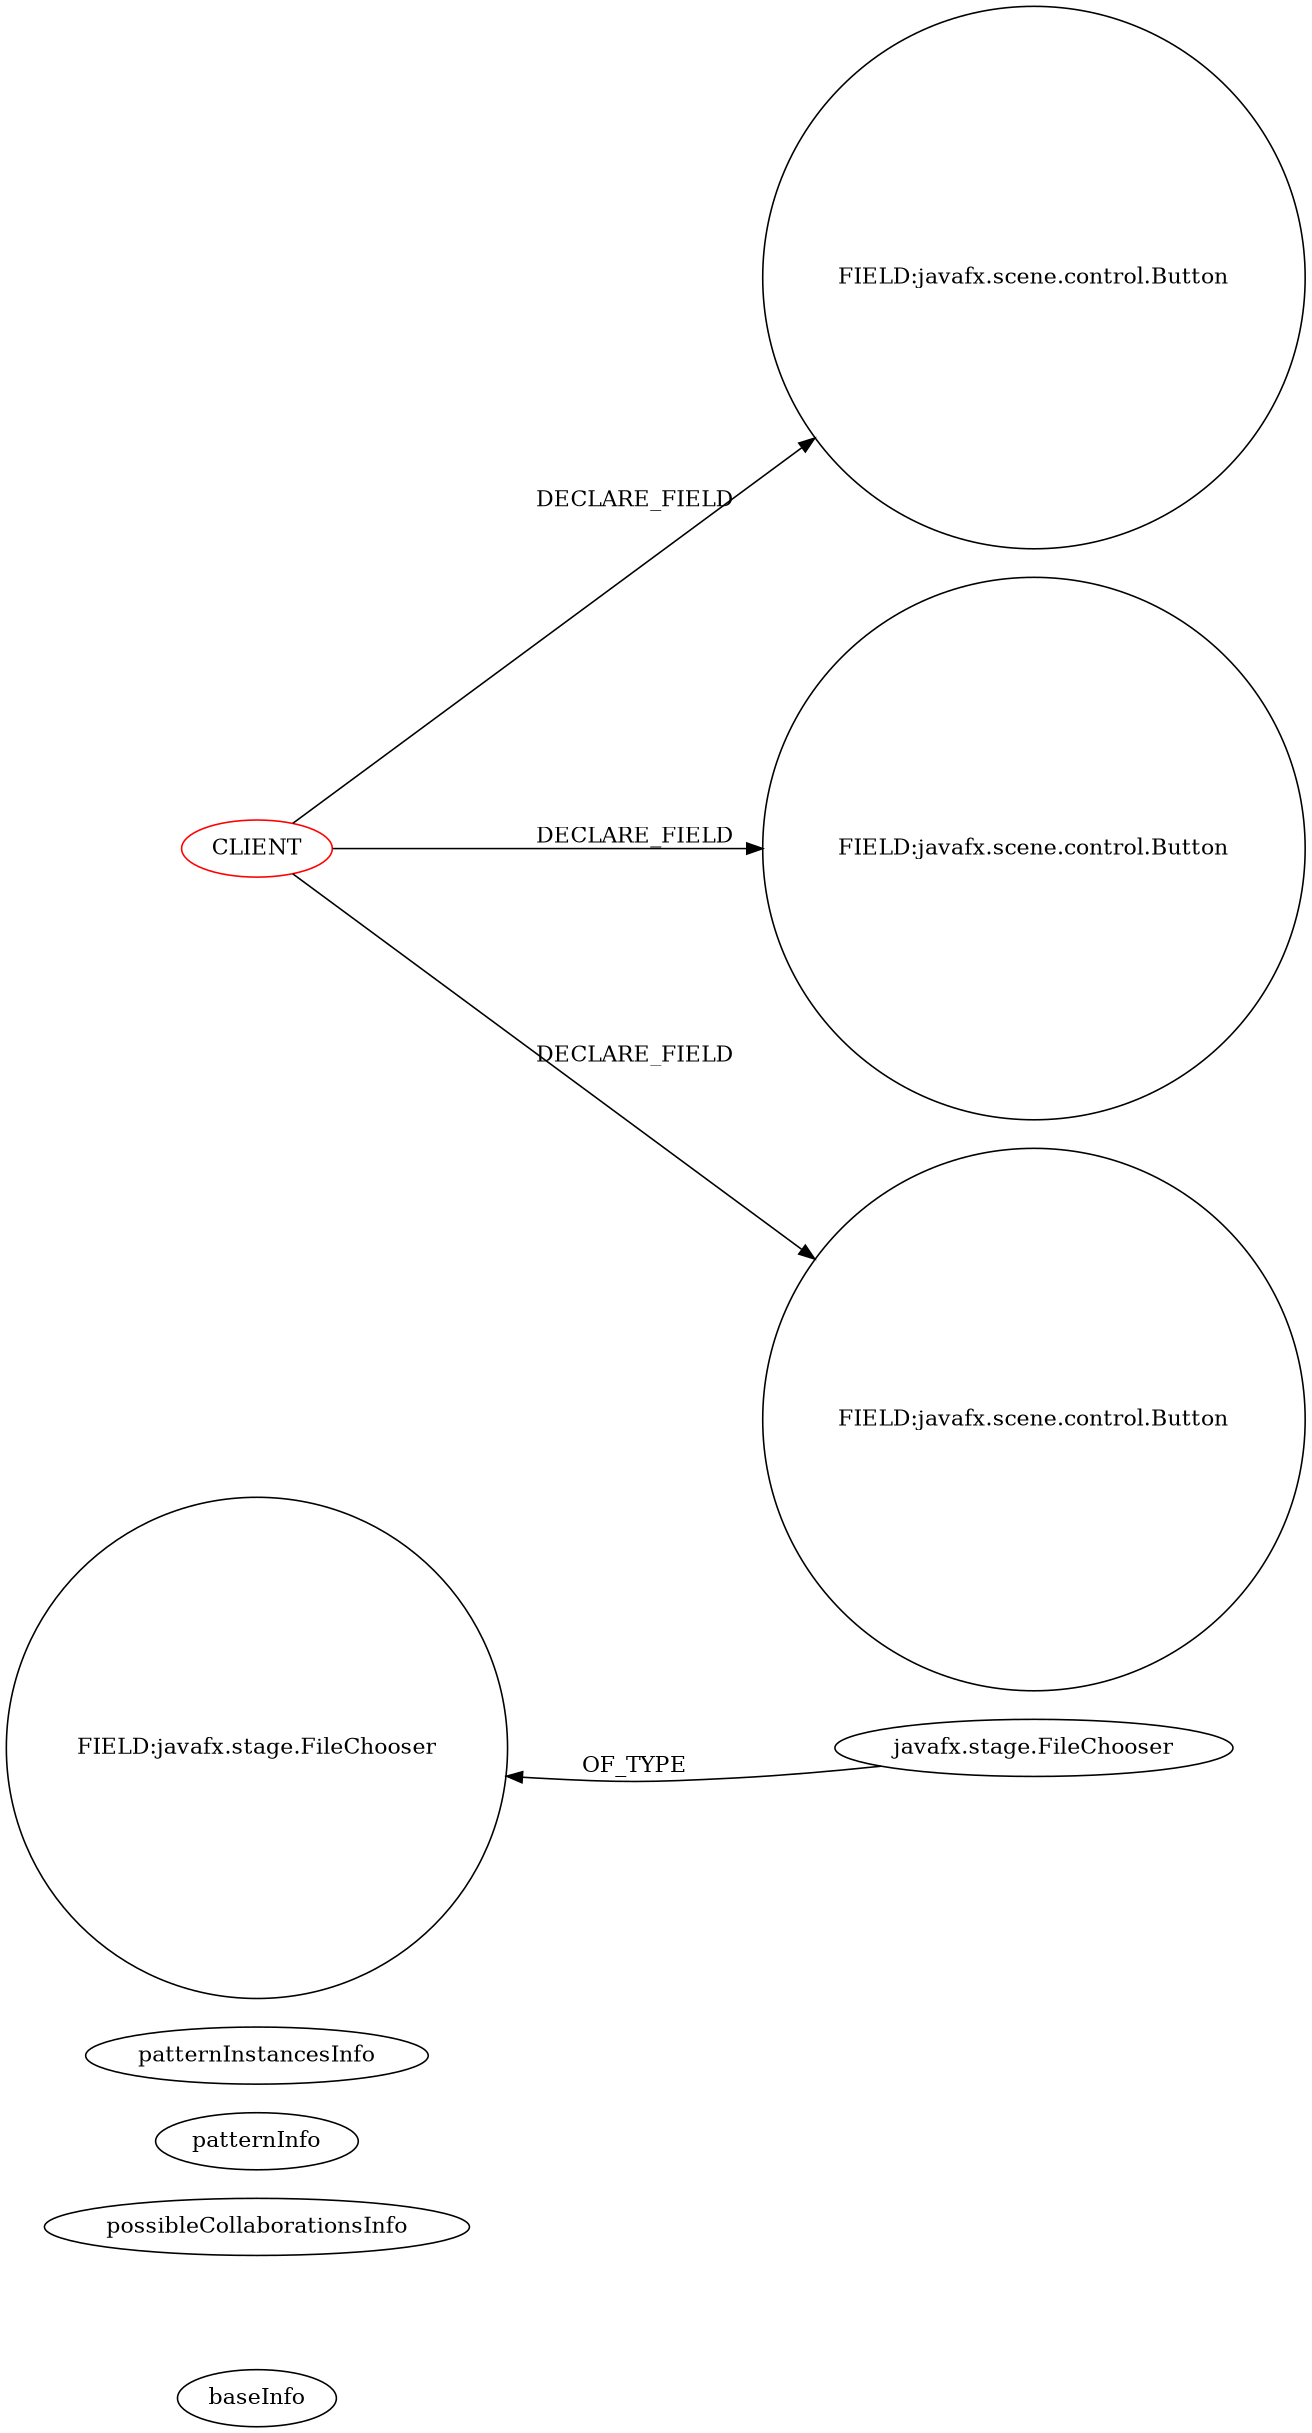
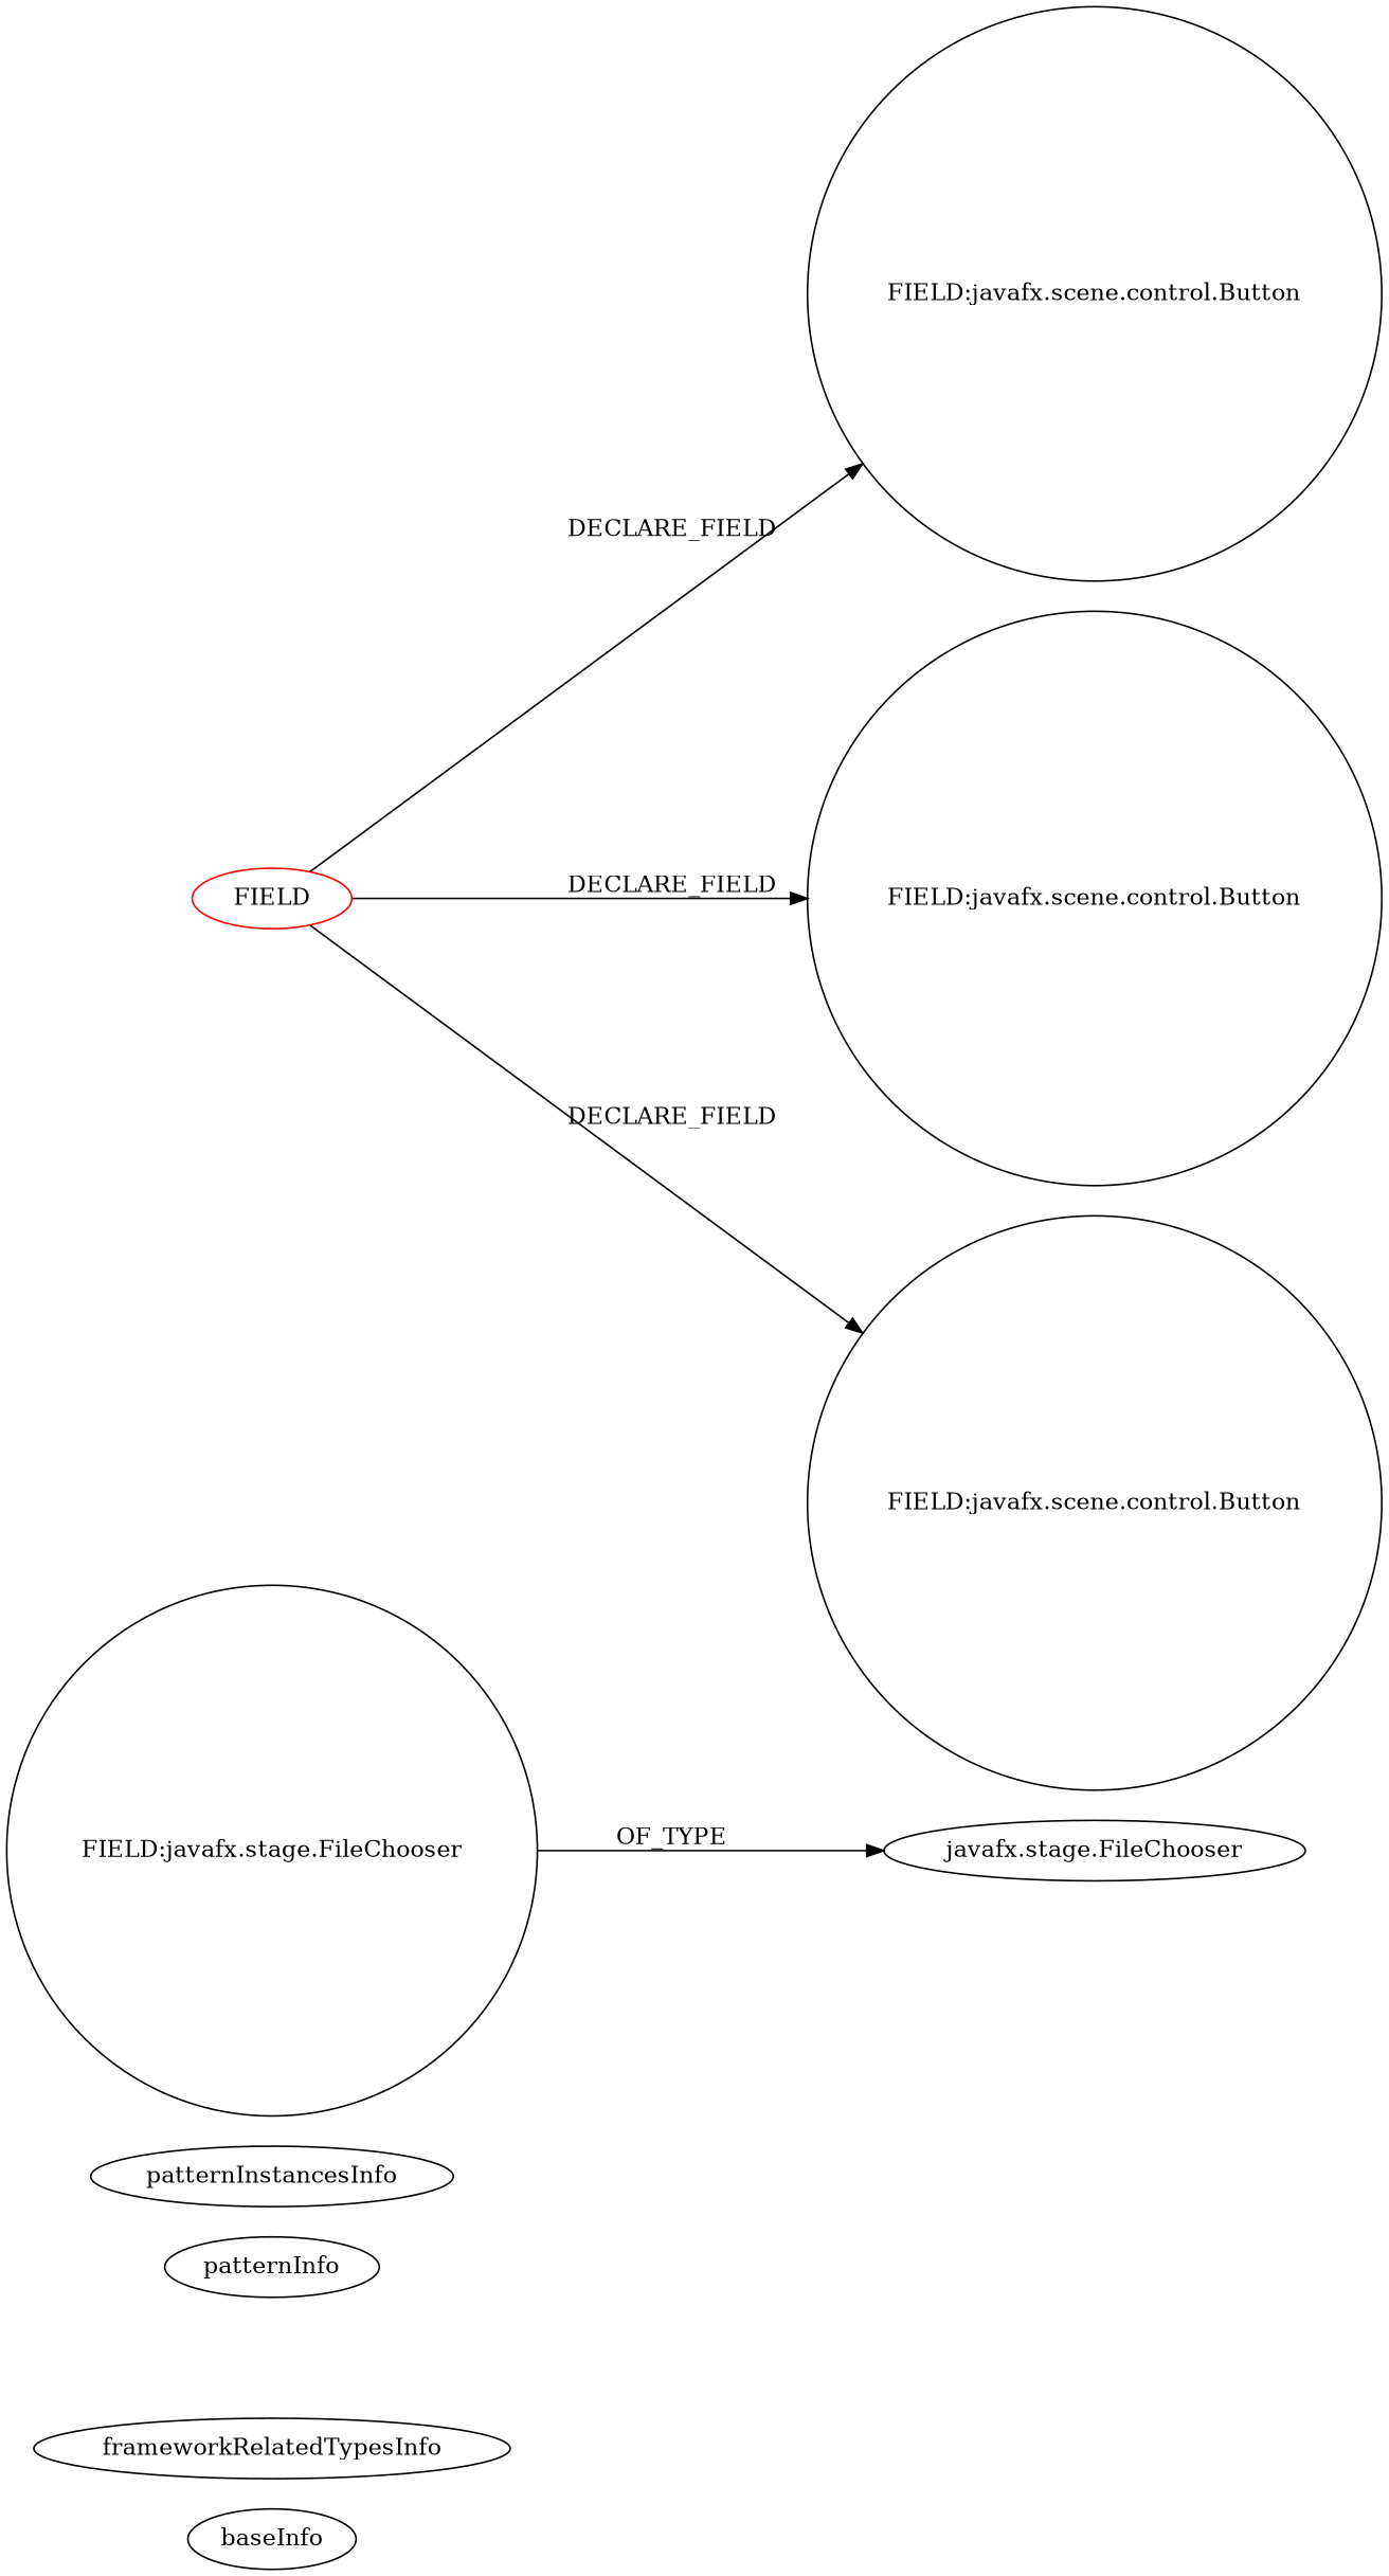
  digraph {
    rankdir=LR
    node [isFrameworkType=false]
    baseInfo [category=pattern graphId=2426 isAnonymous=false possibleRelation=false isFrameworkType=""]
-   possibleCollaborationsInfo [isFrameworkType=""]
+   frameworkRelatedTypesInfo [isFrameworkType=""]
    patternInfo [frequency=4.0 patternRootClient=0 isFrameworkType=""]
    patternInstancesInfo [0="Jamakasi-JMCLauncherFX~/Jamakasi-JMCLauncherFX/JMCLauncherFX-master/src/jmclauncherfx/OptionsWindowController.java~OptionsWindowController~610" 1="amonker-Trans~/amonker-Trans/Trans-master/src/cn/jingyun/trans/Project.java~Project~1849" 2="amonker-Trans~/amonker-Trans/Trans-master/src/cn/jingyun/trans/MainPane.java~MainPane~1847" 3="walker-clint-AIProj3~/walker-clint-AIProj3/AIProj3-master/src/application/GameBoardController.java~GameBoardController~4712" isFrameworkType=""]
    n6 [label="FIELD:javafx.stage.FileChooser" shape=circle vertexType=FIELD_DECLARATION]
    n7 [label="javafx.stage.FileChooser" vertexType=FRAMEWORK_CLASS_TYPE]
-   n8 [color=red label=CLIENT vertexType=ROOT_CLIENT_CLASS_DECLARATION]
+   n8 [color=red label=FIELD vertexType=ROOT_CLIENT_CLASS_DECLARATION]
    n9 [label="FIELD:javafx.scene.control.Button" shape=circle vertexType=FIELD_DECLARATION]
    n10 [label="FIELD:javafx.scene.control.Button" shape=circle vertexType=FIELD_DECLARATION]
    n11 [label="FIELD:javafx.scene.control.Button" shape=circle vertexType=FIELD_DECLARATION]
-   n7 -> n6 [label=OF_TYPE]
+   n6 -> n7 [label=OF_TYPE]
    n8 -> n9 [label=DECLARE_FIELD]
    n8 -> n10 [label=DECLARE_FIELD]
    n8 -> n11 [label=DECLARE_FIELD]
  }
